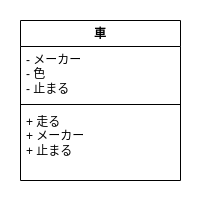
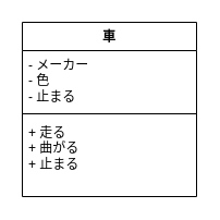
  <mxCell id="0" />
  <mxCell id="1" parent="0" />
  <mxCell id="2" value="車" style="swimlane;fontStyle=1;align=center;verticalAlign=top;childLayout=stackLayout;horizontal=1;startSize=26;horizontalStack=0;resizeParent=1;resizeParentMax=0;resizeLast=0;collapsible=1;marginBottom=0;whiteSpace=wrap;html=1;" parent="1" vertex="1"><mxGeometry x="20" y="20" width="160" height="160" as="geometry" /></mxCell>
  <mxCell id="3" value="- メーカー&lt;div&gt;- 色&lt;/div&gt;&lt;div&gt;- 止まる&lt;/div&gt;" style="text;strokeColor=none;fillColor=none;align=left;verticalAlign=top;spacingLeft=4;spacingRight=4;overflow=hidden;rotatable=0;points=[[0,0.5],[1,0.5]];portConstraint=eastwest;whiteSpace=wrap;html=1;" parent="2" vertex="1"><mxGeometry y="26" width="160" height="54" as="geometry" /></mxCell>
  <mxCell id="4" value="" style="line;strokeWidth=1;fillColor=none;align=left;verticalAlign=middle;spacingTop=-1;spacingLeft=3;spacingRight=3;rotatable=0;labelPosition=right;points=[];portConstraint=eastwest;strokeColor=inherit;" parent="2" vertex="1"><mxGeometry y="80" width="160" height="8" as="geometry" /></mxCell>
- <mxCell id="5" value="+ 走る&lt;div&gt;+ メーカー&lt;/div&gt;&lt;div&gt;+ 止まる&lt;/div&gt;" style="text;strokeColor=none;fillColor=none;align=left;verticalAlign=top;spacingLeft=4;spacingRight=4;overflow=hidden;rotatable=0;points=[[0,0.5],[1,0.5]];portConstraint=eastwest;whiteSpace=wrap;html=1;" parent="2" vertex="1"><mxGeometry y="88" width="160" height="72" as="geometry" /></mxCell>
+ <mxCell id="5" value="+ 走る&lt;div&gt;+ 曲がる&lt;/div&gt;&lt;div&gt;+ 止まる&lt;/div&gt;" style="text;strokeColor=none;fillColor=none;align=left;verticalAlign=top;spacingLeft=4;spacingRight=4;overflow=hidden;rotatable=0;points=[[0,0.5],[1,0.5]];portConstraint=eastwest;whiteSpace=wrap;html=1;" parent="2" vertex="1"><mxGeometry y="88" width="160" height="72" as="geometry" /></mxCell>
